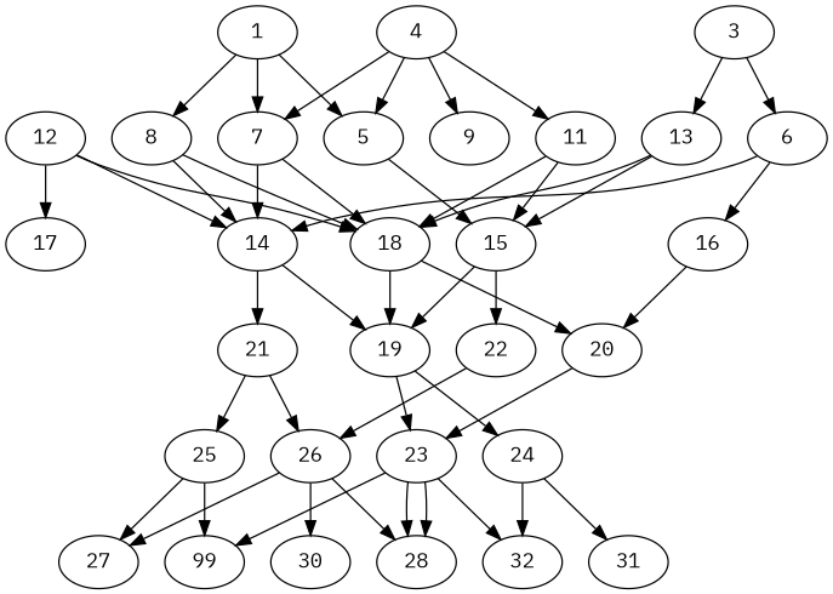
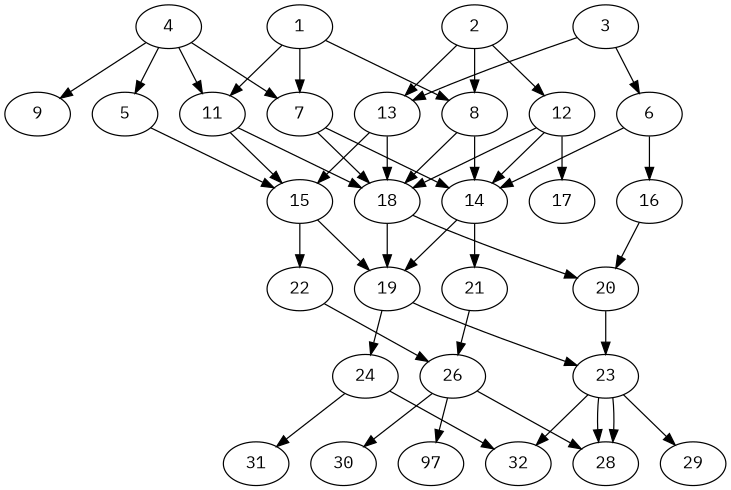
  digraph {
    fontname="IBM Plex Mono"
    node [alpha=0.11 fontname="IBM Plex Mono"]
    edge [fontname="IBM Plex Mono"]
    1 [expect_size=3182331178488021]
    5 [alpha=0.10 expect_size=491633874380457]
    7 [alpha=0.16 expect_size=76274979316730691584]
    8 [alpha=0.13 expect_size=5202732239149858816]
    15 [alpha=0.03 expect_size=264999967133190324224]
    14 [alpha=0.13 expect_size=189806729431972]
    18 [alpha=0.15 expect_size=42298325285843488]
    19 [alpha=0.12 expect_size=276584885569292320]
    22 [alpha=0.09 expect_size=581839584128280]
    21 [alpha=0.10 expect_size=116939730737058736]
    20 [alpha=0.05 expect_size=77244763583507024]
+   2 [alpha=0.14 expect_size=170903285407546343424]
    12 [alpha=0.05 expect_size=195171753730492071936]
    13 [alpha=0.14 expect_size=12633744975000344]
    17 [alpha=0.04 expect_size=276116713878832807936]
    3 [expect_size=2966993919524470784]
    6 [alpha=0.07 expect_size=180228840226816000000]
    16 [alpha=0.03 expect_size=7450835963860435]
    4 [alpha=0.03 expect_size=184541604860657664000]
    9 [alpha=0.15 expect_size=242909497775144042496]
    11 [alpha=0.06 expect_size=2074075964774348]
    23 [alpha=0.06 expect_size=10552035485394074]
    24 [alpha=0.12 expect_size=87435219342901379072]
    26 [alpha=0.07 expect_size=155496056499736864]
-   25 [alpha=0.14 expect_size=21287909302730752000]
    28 [alpha=0.09 expect_size=7505135263582675]
-   29 [alpha=0.20 expect_size=50504635641866747904 label=99]
+   29 [alpha=0.20 expect_size=50504635641866747904]
    32 [alpha=0.16 expect_size=30709086752576897024]
    31 [alpha=0.07 expect_size=105837318547439616000]
-   27 [alpha=0.06 expect_size=226583025046532390912]
+   27 [alpha=0.06 expect_size=226583025046532390912 label=97]
    30 [expect_size=41582076995544920]
-   1 -> 5
+   1 -> 11
    1 -> 7
    1 -> 8
    5 -> 15
    7 -> 14
    7 -> 18
    8 -> 14
    8 -> 18
    15 -> 19
    15 -> 22
    14 -> 19
    14 -> 21
    18 -> 19
    18 -> 20
    19 -> 23
    19 -> 24
    22 -> 26
    21 -> 26
-   21 -> 25
    20 -> 23
+   2 -> 8
+   2 -> 12
+   2 -> 13
    12 -> 14
    12 -> 18
    12 -> 17
    13 -> 15
    13 -> 18
    3 -> 13
    3 -> 6
    6 -> 14
    6 -> 16
    16 -> 20
    4 -> 5
    4 -> 7
    4 -> 9
    4 -> 11
    11 -> 15
    11 -> 18
    23 -> 28
    23 -> 28
    23 -> 29
    23 -> 32
    24 -> 32
    24 -> 31
    26 -> 28
    26 -> 27
    26 -> 30
-   25 -> 29
-   25 -> 27
  }
